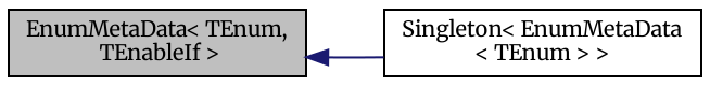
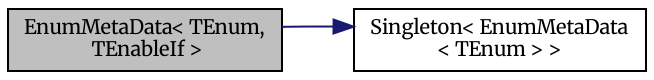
  digraph {
    rankdir=LR
    fontname=Merriweather
    node [color=black fontname=Merriweather fontsize=10 shape=record style=filled]
    n1 [fillcolor=grey75 fontcolor=black height=0.2 label="EnumMetaData\< TEnum,\l TEnableIf \>" width=0.4]
    n2 [fillcolor=white height=0.2 label="Singleton\< EnumMetaData\l\< TEnum \> \>" width=0.4]
-   n1 -> n2 [color=midnightblue dir=back fontname=Merriweather fontsize=10 labelfontname=Helvetica labelfontsize=10 style=solid]
+   n2 -> n1 [color=midnightblue dir=back fontname=Merriweather fontsize=10 labelfontname=Helvetica labelfontsize=10 style=solid]
  }
